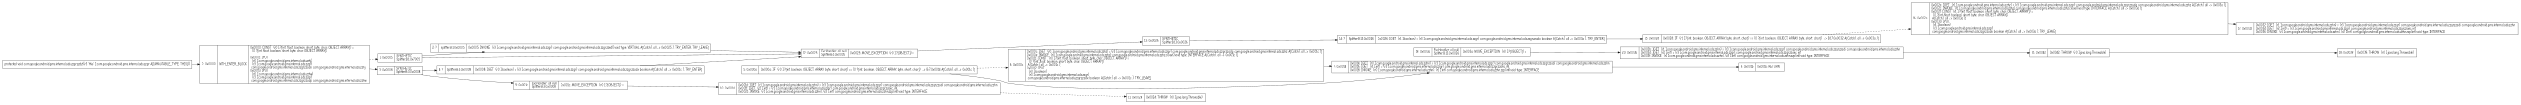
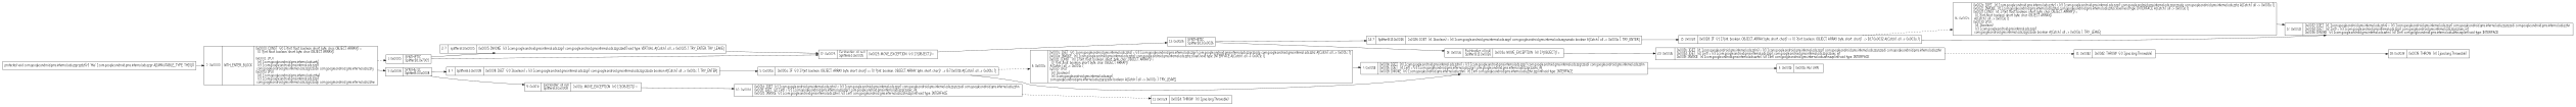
  digraph {
    fontname="Comic Neue"
    rankdir=LR
    node [fontname="Comic Neue" shape=record]
    edge [fontname="Comic Neue"]
    n1 [label="{0\:\ 0x0000|MTH_ENTER_BLOCK\l|0x0000: CONST  (r0 I:?[int, float, boolean, short, byte, char, OBJECT, ARRAY]) = \l  (0 ?[int, float, boolean, short, byte, char, OBJECT, ARRAY])\l \l0x0001: IPUT  \l  (r0 I:com.google.android.gms.internal.ads.zzhj)\l  (r3 I:com.google.android.gms.internal.ads.zzgr)\l com.google.android.gms.internal.ads.zzgr.zzado com.google.android.gms.internal.ads.zzhj \l0x0003: IPUT  \l  (r0 I:com.google.android.gms.internal.ads.zzhw)\l  (r3 I:com.google.android.gms.internal.ads.zzgr)\l com.google.android.gms.internal.ads.zzgr.zzadp com.google.android.gms.internal.ads.zzhw \l}"]
    n2 [label="{1\:\ 0x0005|SYNTHETIC\lSplitter:B:1:0x7005\l}"]
    n3 [label="{3\:\ 0x0008|SYNTHETIC\lSplitter:B:3:0x0008\l}"]
    n4 [label="{2\:\ ?|Splitter:B:1:0x0005\l|0x0005: INVOKE  (r3 I:com.google.android.gms.internal.ads.zzgr) com.google.android.gms.internal.ads.zzgr.zzed():void type: VIRTUAL A[Catch:\{ all \-\> 0x0025 \}, TRY_ENTER, TRY_LEAVE]\l}"]
    n5 [label="{12\:\ 0x0025|ExcHandler: all null\lSplitter:B:1:0x0005\l|0x0025: MOVE_EXCEPTION  (r0 I:?[OBJECT]) =  \l}"]
    n6 [label="{13\:\ 0x0026|SYNTHETIC\lSplitter:B:13:0x0026\l}"]
    n7 [label="{4\:\ ?|Splitter:B:3:0x0008\l|0x0008: IGET  (r0 I:boolean) = (r3 I:com.google.android.gms.internal.ads.zzgr) com.google.android.gms.internal.ads.zzgr.zzadx boolean A[Catch:\{ all \-\> 0x001c \}, TRY_ENTER]\l}"]
    n8 [label="{9\:\ 0x001c|ExcHandler: all null\lSplitter:B:3:0x0008\l|0x001c: MOVE_EXCEPTION  (r0 I:?[OBJECT]) =  \l}"]
    n9 [label="{5\:\ 0x000a|0x000a: IF  (r0 I:?[int, boolean, OBJECT, ARRAY, byte, short, char]) == (0 ?[int, boolean, OBJECT, ARRAY, byte, short, char])  \-\> B:7:0x0014 A[Catch:\{ all \-\> 0x001c \}]\l}"]
    n10 [label="{10\:\ 0x001d|0x001d: IGET  (r1 I:com.google.android.gms.internal.ads.zzhn) = (r3 I:com.google.android.gms.internal.ads.zzgr) com.google.android.gms.internal.ads.zzgr.zzadi com.google.android.gms.internal.ads.zzhn \l0x001f: IGET  (r2 I:int) = (r3 I:com.google.android.gms.internal.ads.zzgr) com.google.android.gms.internal.ads.zzgr.zzaec int \l0x0021: INVOKE  (r1 I:com.google.android.gms.internal.ads.zzhn), (r2 I:int) com.google.android.gms.internal.ads.zzhn.zzp(int):void type: INTERFACE \l}"]
    n11 [label="{6\:\ 0x000c|0x000c: IGET  (r0 I:com.google.android.gms.internal.ads.zzhz) = (r3 I:com.google.android.gms.internal.ads.zzgr) com.google.android.gms.internal.ads.zzgr.zzadg com.google.android.gms.internal.ads.zzhz A[Catch:\{ all \-\> 0x001c \}]\l0x000e: INVOKE  (r0 I:com.google.android.gms.internal.ads.zzhz) com.google.android.gms.internal.ads.zzhz.close():void type: INTERFACE A[Catch:\{ all \-\> 0x001c \}]\l0x0011: CONST  (r0 I:?[int, float, boolean, short, byte, char, OBJECT, ARRAY]) = \l  (0 ?[int, float, boolean, short, byte, char, OBJECT, ARRAY])\l A[Catch:\{ all \-\> 0x001c \}]\l0x0012: IPUT  \l  (r0 I:boolean)\l  (r3 I:com.google.android.gms.internal.ads.zzgr)\l com.google.android.gms.internal.ads.zzgr.zzadx boolean A[Catch:\{ all \-\> 0x001c \}, TRY_LEAVE]\l}"]
    n12 [label="{7\:\ 0x0014|0x0014: IGET  (r0 I:com.google.android.gms.internal.ads.zzhn) = (r3 I:com.google.android.gms.internal.ads.zzgr) com.google.android.gms.internal.ads.zzgr.zzadi com.google.android.gms.internal.ads.zzhn \l0x0016: IGET  (r1 I:int) = (r3 I:com.google.android.gms.internal.ads.zzgr) com.google.android.gms.internal.ads.zzgr.zzaec int \l0x0018: INVOKE  (r0 I:com.google.android.gms.internal.ads.zzhn), (r1 I:int) com.google.android.gms.internal.ads.zzhn.zzp(int):void type: INTERFACE \l}"]
    n13 [label="{8\:\ 0x001b|0x001b: RETURN   \l}"]
    n14 [label="{11\:\ 0x0024|0x0024: THROW  (r0 I:java.lang.Throwable) \l}"]
    n15 [label="{14\:\ ?|Splitter:B:13:0x0026\l|0x0026: IGET  (r1 I:boolean) = (r3 I:com.google.android.gms.internal.ads.zzgr) com.google.android.gms.internal.ads.zzgr.zzadx boolean A[Catch:\{ all \-\> 0x003a \}, TRY_ENTER]\l}"]
    n16 [label="{19\:\ 0x003a|ExcHandler: all null\lSplitter:B:13:0x0026\l|0x003a: MOVE_EXCEPTION  (r0 I:?[OBJECT]) =  \l}"]
    n17 [label="{15\:\ 0x0028|0x0028: IF  (r1 I:?[int, boolean, OBJECT, ARRAY, byte, short, char]) == (0 ?[int, boolean, OBJECT, ARRAY, byte, short, char])  \-\> B:17:0x0032 A[Catch:\{ all \-\> 0x003a \}]\l}"]
    n18 [label="{20\:\ 0x003b|0x003b: IGET  (r1 I:com.google.android.gms.internal.ads.zzhn) = (r3 I:com.google.android.gms.internal.ads.zzgr) com.google.android.gms.internal.ads.zzgr.zzadi com.google.android.gms.internal.ads.zzhn \l0x003d: IGET  (r2 I:int) = (r3 I:com.google.android.gms.internal.ads.zzgr) com.google.android.gms.internal.ads.zzgr.zzaec int \l0x003f: INVOKE  (r1 I:com.google.android.gms.internal.ads.zzhn), (r2 I:int) com.google.android.gms.internal.ads.zzhn.zzp(int):void type: INTERFACE \l}"]
    n19 [label="{16\:\ 0x002a|0x002a: IGET  (r1 I:com.google.android.gms.internal.ads.zzhz) = (r3 I:com.google.android.gms.internal.ads.zzgr) com.google.android.gms.internal.ads.zzgr.zzadg com.google.android.gms.internal.ads.zzhz A[Catch:\{ all \-\> 0x003a \}]\l0x002c: INVOKE  (r1 I:com.google.android.gms.internal.ads.zzhz) com.google.android.gms.internal.ads.zzhz.close():void type: INTERFACE A[Catch:\{ all \-\> 0x003a \}]\l0x002f: CONST  (r1 I:?[int, float, boolean, short, byte, char, OBJECT, ARRAY]) = \l  (0 ?[int, float, boolean, short, byte, char, OBJECT, ARRAY])\l A[Catch:\{ all \-\> 0x003a \}]\l0x0030: IPUT  \l  (r1 I:boolean)\l  (r3 I:com.google.android.gms.internal.ads.zzgr)\l com.google.android.gms.internal.ads.zzgr.zzadx boolean A[Catch:\{ all \-\> 0x003a \}, TRY_LEAVE]\l}"]
    n20 [label="{17\:\ 0x0032|0x0032: IGET  (r1 I:com.google.android.gms.internal.ads.zzhn) = (r3 I:com.google.android.gms.internal.ads.zzgr) com.google.android.gms.internal.ads.zzgr.zzadi com.google.android.gms.internal.ads.zzhn \l0x0034: IGET  (r2 I:int) = (r3 I:com.google.android.gms.internal.ads.zzgr) com.google.android.gms.internal.ads.zzgr.zzaec int \l0x0036: INVOKE  (r1 I:com.google.android.gms.internal.ads.zzhn), (r2 I:int) com.google.android.gms.internal.ads.zzhn.zzp(int):void type: INTERFACE \l}"]
    n21 [label="{18\:\ 0x0039|0x0039: THROW  (r0 I:java.lang.Throwable) \l}"]
    n22 [label="{21\:\ 0x0042|0x0042: THROW  (r0 I:java.lang.Throwable) \l}"]
    n23 [label="{protected void com.google.android.gms.internal.ads.zzgr.zzdz((r3 'this' I:com.google.android.gms.internal.ads.zzgr A[IMMUTABLE_TYPE, THIS])) }"]
    n1 -> n2 [style=dashed]
    n1 -> n3
    n2 -> n4
    n2 -> n5
    n3 -> n7
    n3 -> n8
    n4 -> n5
    n5 -> n6
    n6 -> n15
-   n7 -> n5
+   n6 -> n16
+   n7 -> n9
    n8 -> n10
    n9 -> n11 [style=dashed]
    n9 -> n12
    n10 -> n14 [style=dashed]
    n11 -> n12
    n12 -> n13
    n15 -> n17
    n16 -> n18
    n17 -> n19 [style=dashed]
-   n18 -> n22
+   n17 -> n20
+   n18 -> n22 [style=dashed]
    n19 -> n20
    n22 -> n21
    n23 -> n1
  }
